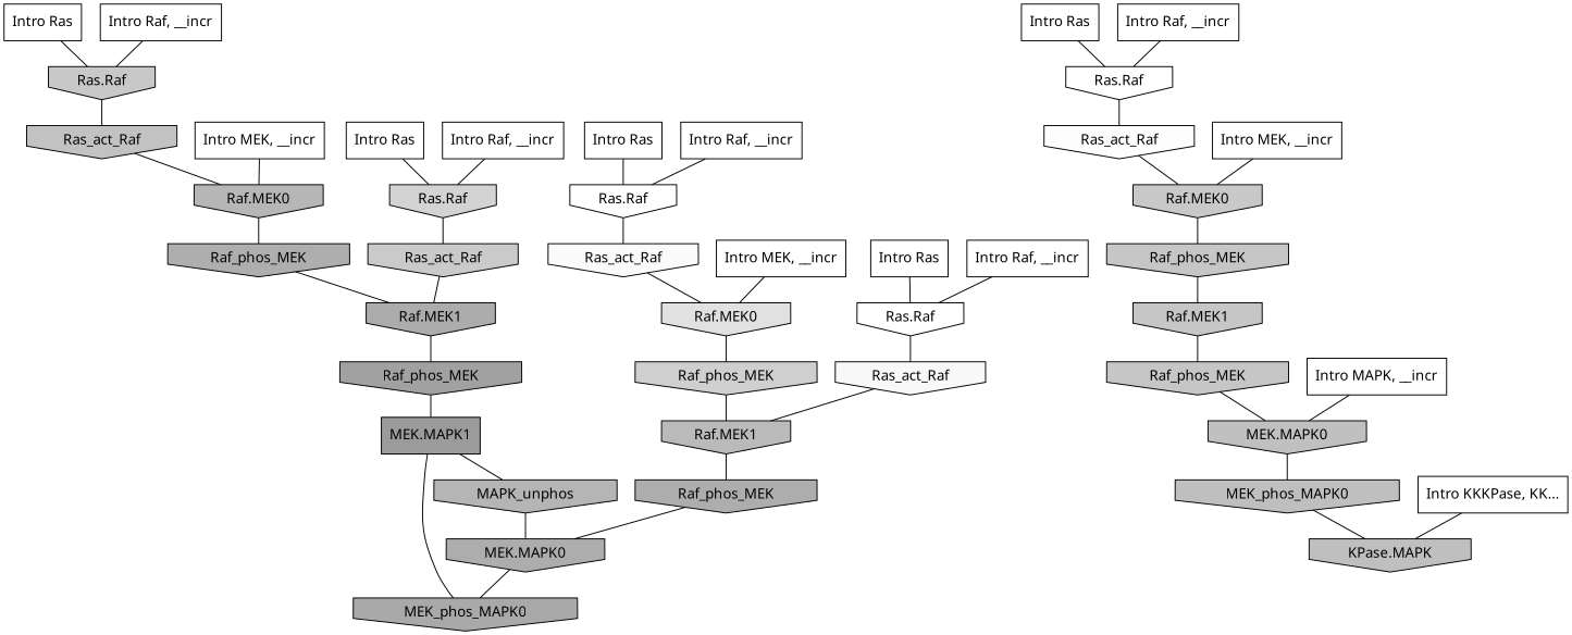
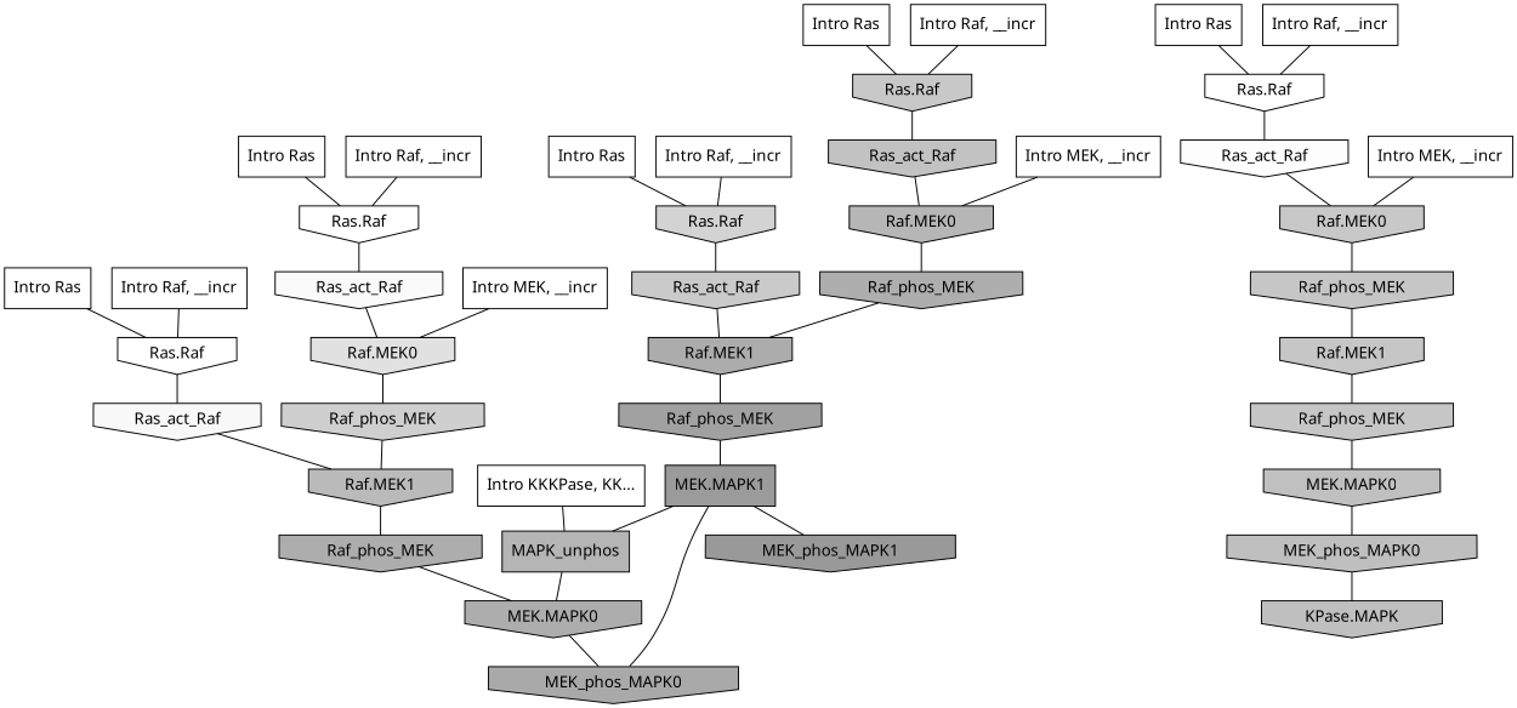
  digraph {
    rankdir=TB
    ranksep=0.30
    node [fillcolor="0.000 0.000 1.000" fontname="CMU Serif" shape=invhouse style=filled]
    edge [color="0.000 0.000 0.000" dir=none fontname="CMU Serif"]
    n1 [label="Intro Ras" shape=rectangle]
    n2 [fillcolor="0.000 0.000 0.825" label="Ras.Raf"]
    n3 [fillcolor="0.000 0.000 0.790" label=Ras_act_Raf]
    n4 [label="Intro Ras" shape=rectangle]
    n5 [label="Ras.Raf"]
    n6 [fillcolor="0.000 0.000 0.978" label=Ras_act_Raf]
    n7 [label="Intro Ras" shape=rectangle]
    n8 [label="Ras.Raf"]
    n9 [fillcolor="0.000 0.000 0.972" label=Ras_act_Raf]
    n10 [label="Intro Ras" shape=rectangle]
    n11 [fillcolor="0.000 0.000 0.785" label="Ras.Raf"]
    n12 [fillcolor="0.000 0.000 0.760" label=Ras_act_Raf]
    n13 [label="Intro Ras" shape=rectangle]
    n14 [fillcolor="0.000 0.000 0.993" label="Ras.Raf"]
    n15 [fillcolor="0.000 0.000 0.991" label=Ras_act_Raf]
    n16 [label="Intro Raf, __incr" shape=rectangle]
    n17 [label="Intro Raf, __incr" shape=rectangle]
    n18 [label="Intro Raf, __incr" shape=rectangle]
    n19 [label="Intro Raf, __incr" shape=rectangle]
    n20 [label="Intro Raf, __incr" shape=rectangle]
    n21 [label="Intro MEK, __incr" shape=rectangle]
    n22 [fillcolor="0.000 0.000 0.714" label="Raf.MEK0"]
    n23 [fillcolor="0.000 0.000 0.683" label=Raf_phos_MEK]
    n24 [label="Intro MEK, __incr" shape=rectangle]
    n25 [fillcolor="0.000 0.000 0.783" label="Raf.MEK0"]
    n26 [fillcolor="0.000 0.000 0.774" label=Raf_phos_MEK]
    n27 [label="Intro MEK, __incr" shape=rectangle]
    n28 [fillcolor="0.000 0.000 0.880" label="Raf.MEK0"]
    n29 [fillcolor="0.000 0.000 0.810" label=Raf_phos_MEK]
-   n30 [label="Intro MAPK, __incr" shape=rectangle]
    n31 [fillcolor="0.000 0.000 0.753" label="MEK.MAPK0"]
    n32 [fillcolor="0.000 0.000 0.750" label=MEK_phos_MAPK0]
    n33 [label="Intro KKKPase, KK..." shape=rectangle]
    n34 [fillcolor="0.000 0.000 0.748" label="KPase.MAPK"]
    n35 [fillcolor="0.000 0.000 0.729" label="Raf.MEK1"]
    n36 [fillcolor="0.000 0.000 0.678" label=Raf_phos_MEK]
    n37 [fillcolor="0.000 0.000 0.673" label="Raf.MEK1"]
    n38 [fillcolor="0.000 0.000 0.631" label=Raf_phos_MEK]
    n39 [fillcolor="0.000 0.000 0.774" label="Raf.MEK1"]
    n40 [fillcolor="0.000 0.000 0.774" label=Raf_phos_MEK]
-   n41 [fillcolor="0.000 0.000 0.710" label=MAPK_unphos]
+   n41 [fillcolor="0.000 0.000 0.710" label=MAPK_unphos shape=box]
    n42 [fillcolor="0.000 0.000 0.678" label="MEK.MAPK0"]
    n43 [fillcolor="0.000 0.000 0.664" label=MEK_phos_MAPK0]
    n44 [fillcolor="0.000 0.000 0.609" label="MEK.MAPK1" shape=box]
+   n45 [fillcolor="0.000 0.000 0.600" label=MEK_phos_MAPK1]
    n1 -> n2
    n2 -> n3
    n3 -> n37
    n4 -> n5
    n5 -> n6
    n6 -> n28
    n7 -> n8
    n8 -> n9
    n9 -> n35
    n10 -> n11
    n11 -> n12
    n12 -> n22
    n13 -> n14
    n14 -> n15
    n15 -> n25
    n16 -> n5
    n17 -> n11
    n18 -> n2
    n19 -> n8
    n20 -> n14
    n21 -> n22
    n22 -> n23
    n23 -> n37
    n24 -> n25
    n25 -> n26
    n26 -> n39
    n27 -> n28
    n28 -> n29
    n29 -> n35
-   n30 -> n31
    n31 -> n32
    n32 -> n34
-   n33 -> n34
+   n33 -> n41
    n35 -> n36
    n36 -> n42
    n37 -> n38
    n38 -> n44
    n39 -> n40
    n40 -> n31
    n41 -> n42
    n42 -> n43
    n43 -> n44
    n44 -> n41
+   n44 -> n45
  }
